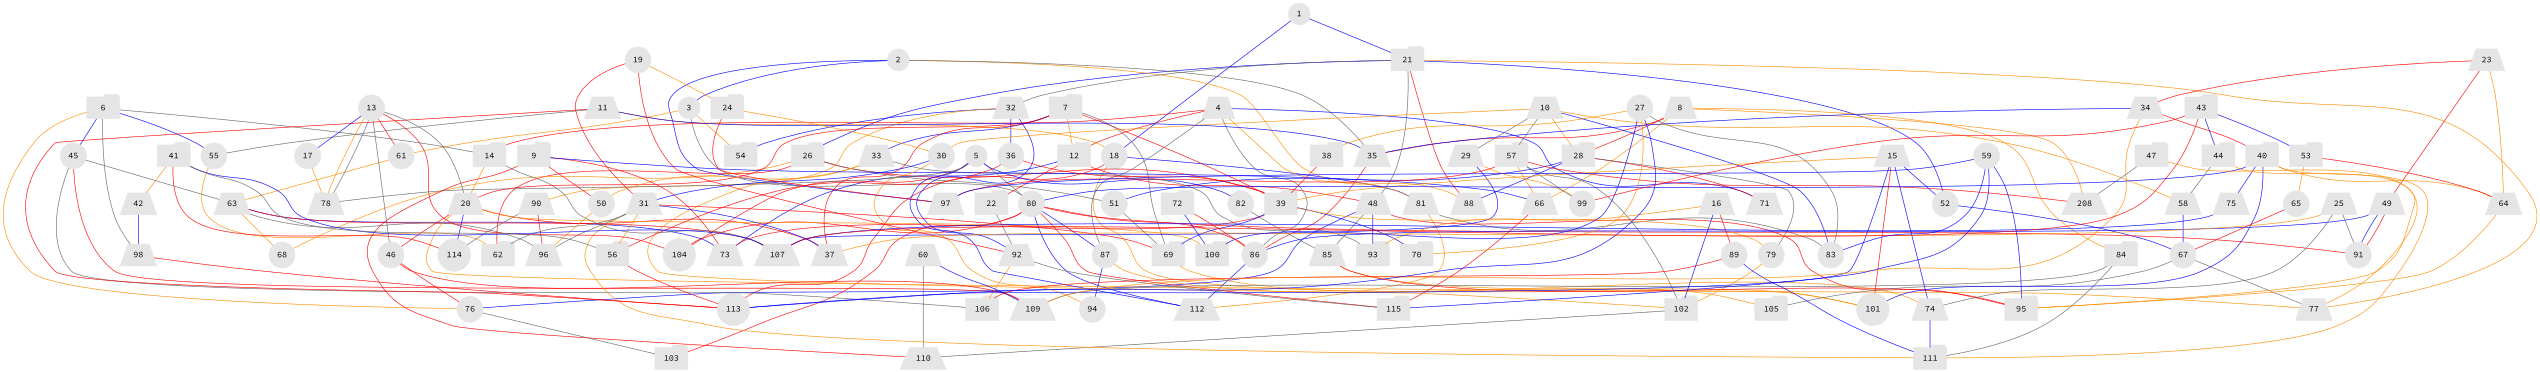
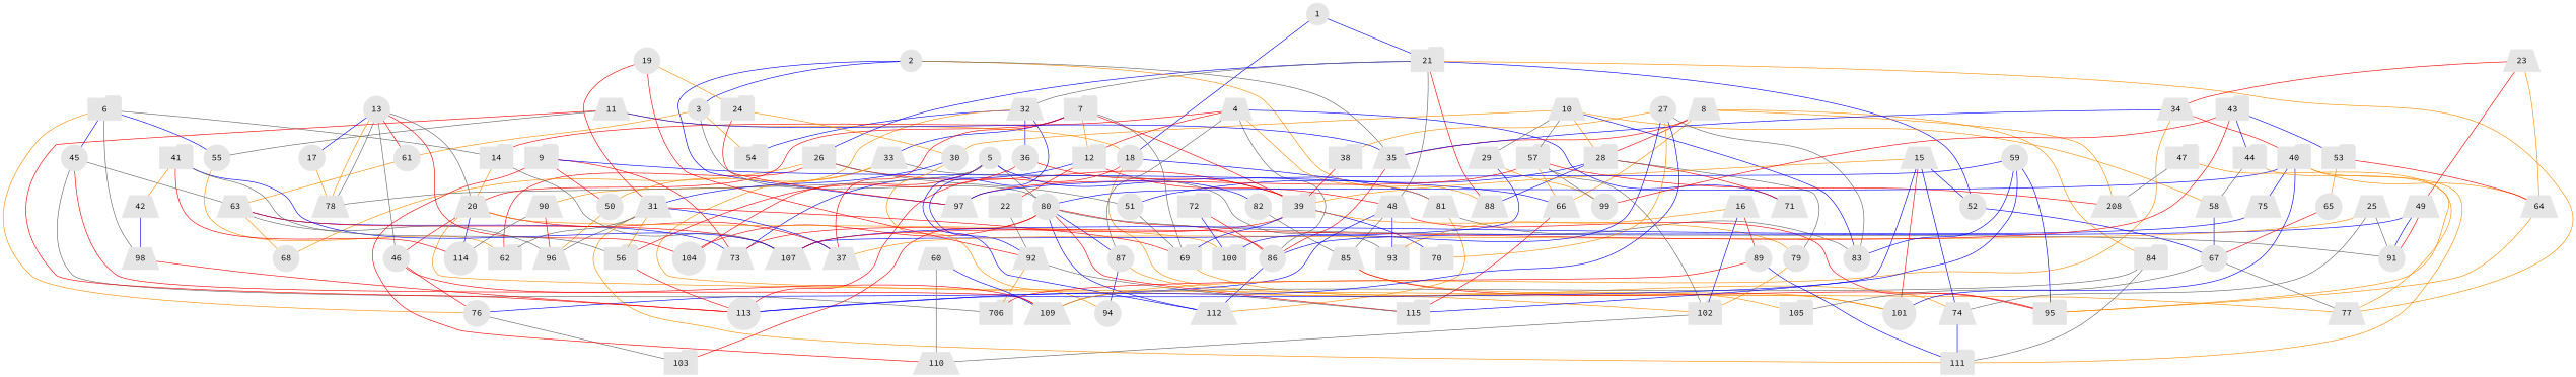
  graph {
    fontname="Source Code Pro"
    node [color=gray90 fontname="Source Code Pro" shape=trapezium style=filled]
    edge [color=blue fontname="Source Code Pro"]
    1 [shape=circle]
    18 [shape=circle]
    21 [shape=folder]
    81
    113 [shape=circle]
    101 [shape=circle]
    88
    48
    52 [shape=circle]
    77
    26 [shape=folder]
    32
    2 [shape=circle]
    3 [shape=circle]
    35
    97
    54 [shape=folder]
    61 [shape=circle]
    80 [shape=circle]
    86 [shape=circle]
    63
    87 [shape=circle]
    104 [shape=circle]
    112
    91 [shape=circle]
    115 [shape=folder]
    103 [shape=folder]
    12 [shape=folder]
    4
    14 [shape=folder]
    71
    73
    22 [shape=folder]
    20
    107
    83 [shape=circle]
    94 [shape=circle]
    105 [shape=folder]
    5 [shape=circle]
    78
    82 [shape=circle]
    85
    6 [shape=folder]
    45 [shape=circle]
    55 [shape=circle]
    76 [shape=circle]
    98
-   106 [shape=folder]
+   106 [shape=folder label=706]
    109
    62 [shape=folder]
    7 [shape=folder]
    33
    37
    39 [shape=folder]
    69 [shape=folder]
    46 [shape=circle]
    100 [shape=folder]
    114 [shape=circle]
    50 [shape=circle]
    93 [shape=folder]
    102 [shape=folder]
    70 [shape=folder]
    79 [shape=circle]
    74
    8
    28 [shape=folder]
    66
    84 [shape=folder]
    n69 [label=208]
    51 [shape=circle]
    111 [shape=folder]
    9 [shape=folder]
    110
    96
    10
    29
    30 [shape=circle]
    57 [shape=folder]
    58
    99 [shape=circle]
    31
    67 [shape=circle]
    11
    92
    95 [shape=folder]
    13 [shape=circle]
    17 [shape=circle]
    15
    89 [shape=circle]
    16
    19 [shape=circle]
    24 [shape=folder]
    56 [shape=folder]
    68 [shape=circle]
    36 [shape=circle]
    90
    23
    34
    49
    64
    40 [shape=folder]
    25
    27 [shape=circle]
    38 [shape=folder]
    75
    41 [shape=folder]
    42
    43 [shape=folder]
    44 [shape=folder]
    53 [shape=folder]
    65 [shape=circle]
    47 [shape=folder]
    59 [shape=circle]
    60
    72 [shape=folder]
    1 -- 18
    1 -- 21
    18 -- 81
    18 -- 113 [color=red]
    18 -- 101 [color=darkorange]
    21 -- 88 [color=red]
    21 -- 48 [color=gray40]
    21 -- 52
    21 -- 77 [color=darkorange]
    21 -- 26
    21 -- 32 [color=gray40]
    81 -- 112 [color=darkorange]
    81 -- 83 [color=gray40]
    48 -- 85 [color=gray40]
    48 -- 76
    48 -- 93
    48 -- 95 [color=red]
    52 -- 67
    26 -- 62 [color=red]
    26 -- 39 [color=red]
    26 -- 51 [color=gray40]
    26 -- 68 [color=darkorange]
    32 -- 54
    32 -- 92
    32 -- 36
    32 -- 90 [color=darkorange]
    2 -- 88 [color=darkorange]
    2 -- 3
    2 -- 35 [color=gray40]
    2 -- 97
    3 -- 54 [color=darkorange]
    3 -- 61 [color=darkorange]
    3 -- 80 [color=gray40]
    35 -- 86 [color=red]
    61 -- 63 [color=darkorange]
    80 -- 86 [color=red]
    80 -- 87
    80 -- 104 [color=red]
    80 -- 112
-   80 -- 91 [color=red]
+   80 -- 91 [color=gray40]
    80 -- 115 [color=red]
    80 -- 103 [color=red]
    86 -- 112
    63 -- 73
    63 -- 107 [color=red]
    63 -- 96 [color=gray40]
    63 -- 68 [color=darkorange]
    87 -- 94
    87 -- 105 [color=darkorange]
    12 -- 48 [color=red]
    12 -- 73
    12 -- 22 [color=red]
    4 -- 81 [color=darkorange]
    4 -- 86 [color=gray40]
    4 -- 87 [color=gray40]
    4 -- 12 [color=red]
    4 -- 14 [color=red]
    4 -- 71
    14 -- 20 [color=darkorange]
    14 -- 107 [color=gray40]
    22 -- 92 [color=gray40]
    20 -- 77 [color=darkorange]
    20 -- 37 [color=red]
    20 -- 46 [color=red]
    20 -- 100 [color=darkorange]
    20 -- 114
    5 -- 80 [color=gray40]
    5 -- 104 [color=red]
    5 -- 112
    5 -- 78 [color=gray40]
    5 -- 82
    82 -- 85 [color=gray40]
    85 -- 101 [color=darkorange]
    85 -- 95 [color=red]
    6 -- 14 [color=gray40]
    6 -- 45
    6 -- 55
    6 -- 76 [color=darkorange]
    6 -- 98 [color=gray40]
    45 -- 63 [color=gray40]
    45 -- 106 [color=gray40]
    45 -- 109 [color=red]
    55 -- 62 [color=darkorange]
    76 -- 103 [color=gray40]
    98 -- 113 [color=red]
    7 -- 12 [color=darkorange]
    7 -- 20 [color=red]
    7 -- 33
    7 -- 37 [color=red]
    7 -- 39 [color=red]
    7 -- 69 [color=gray40]
    33 -- 50 [color=darkorange]
    33 -- 93 [color=gray40]
    33 -- 102 [color=darkorange]
    39 -- 73 [color=red]
    39 -- 69
    39 -- 70
    39 -- 79 [color=darkorange]
    69 -- 74 [color=darkorange]
    46 -- 76 [color=red]
    46 -- 109 [color=red]
    50 -- 96 [color=darkorange]
    102 -- 110 [color=gray40]
    79 -- 102 [color=darkorange]
    74 -- 111
    8 -- 35 [color=red]
    8 -- 28 [color=red]
    8 -- 66 [color=darkorange]
    8 -- 84 [color=darkorange]
    8 -- n69 [color=darkorange]
    28 -- 88
    28 -- 71 [color=red]
    28 -- 79 [color=gray40]
    28 -- 51
    66 -- 115 [color=red]
    84 -- 109 [color=gray40]
    84 -- 111 [color=gray40]
    51 -- 69 [color=gray40]
    9 -- 73 [color=red]
    9 -- 50 [color=red]
    9 -- 66
    9 -- 110 [color=red]
    10 -- 83
    10 -- 28 [color=darkorange]
    10 -- 29 [color=gray40]
    10 -- 30 [color=darkorange]
    10 -- 57 [color=gray40]
    10 -- 58 [color=darkorange]
    29 -- 107
    29 -- 99 [color=darkorange]
    30 -- 94 [color=darkorange]
    30 -- 31
    57 -- 97 [color=red]
    57 -- 102 [color=gray40]
    57 -- 66 [color=darkorange]
    57 -- n69 [color=red]
    57 -- 99 [color=gray40]
    58 -- 67
    31 -- 62 [color=gray40]
    31 -- 37
    31 -- 69 [color=red]
    31 -- 111 [color=darkorange]
    31 -- 96 [color=gray40]
    31 -- 56 [color=darkorange]
    67 -- 77 [color=gray40]
    67 -- 105 [color=gray40]
    11 -- 18 [color=darkorange]
    11 -- 113 [color=red]
    11 -- 35
    11 -- 55 [color=gray40]
    92 -- 115 [color=gray40]
    92 -- 106 [color=darkorange]
    13 -- 61 [color=red]
    13 -- 104 [color=red]
    13 -- 20 [color=gray40]
    13 -- 78 [color=darkorange]
    13 -- 78 [color=gray40]
    13 -- 46 [color=gray40]
    13 -- 17
    17 -- 78 [color=darkorange]
    15 -- 113
    15 -- 101 [color=red]
    15 -- 52
    15 -- 39 [color=darkorange]
    15 -- 74
    89 -- 106 [color=red]
    89 -- 111
    16 -- 93 [color=darkorange]
    16 -- 102
    16 -- 89 [color=red]
    19 -- 31 [color=red]
    19 -- 92 [color=red]
    19 -- 24 [color=darkorange]
    24 -- 97 [color=red]
    24 -- 30 [color=darkorange]
    56 -- 113 [color=red]
    36 -- 39 [color=red]
    36 -- 56 [color=red]
    90 -- 114 [color=gray40]
    90 -- 96 [color=red]
    23 -- 34 [color=red]
    23 -- 49 [color=red]
    23 -- 64 [color=darkorange]
    34 -- 35
    34 -- 109 [color=darkorange]
    34 -- 40 [color=red]
    49 -- 86
    49 -- 91
    49 -- 91 [color=red]
    64 -- 95 [color=darkorange]
    40 -- 101
    40 -- 80
    40 -- 111 [color=darkorange]
    40 -- 64 [color=darkorange]
    40 -- 75
    25 -- 91 [color=gray40]
    25 -- 37 [color=darkorange]
    25 -- 74 [color=gray40]
    27 -- 113
    27 -- 83 [color=gray40]
    27 -- 100
    27 -- 70 [color=darkorange]
    27 -- 38 [color=darkorange]
    38 -- 39 [color=red]
    75 -- 107
    41 -- 107
    41 -- 114 [color=red]
    41 -- 56 [color=gray40]
    41 -- 42 [color=darkorange]
    42 -- 98
    43 -- 107 [color=red]
    43 -- 99 [color=red]
    43 -- 44
    43 -- 53
    44 -- 58 [color=gray40]
    44 -- 95 [color=darkorange]
    53 -- 64 [color=red]
    53 -- 65 [color=darkorange]
    65 -- 67 [color=red]
    47 -- 77 [color=darkorange]
    47 -- n69 [color=gray40]
    59 -- 97
    59 -- 115
    59 -- 83
    59 -- 95
    60 -- 109
    60 -- 110 [color=gray40]
    72 -- 86 [color=red]
    72 -- 100
  }
